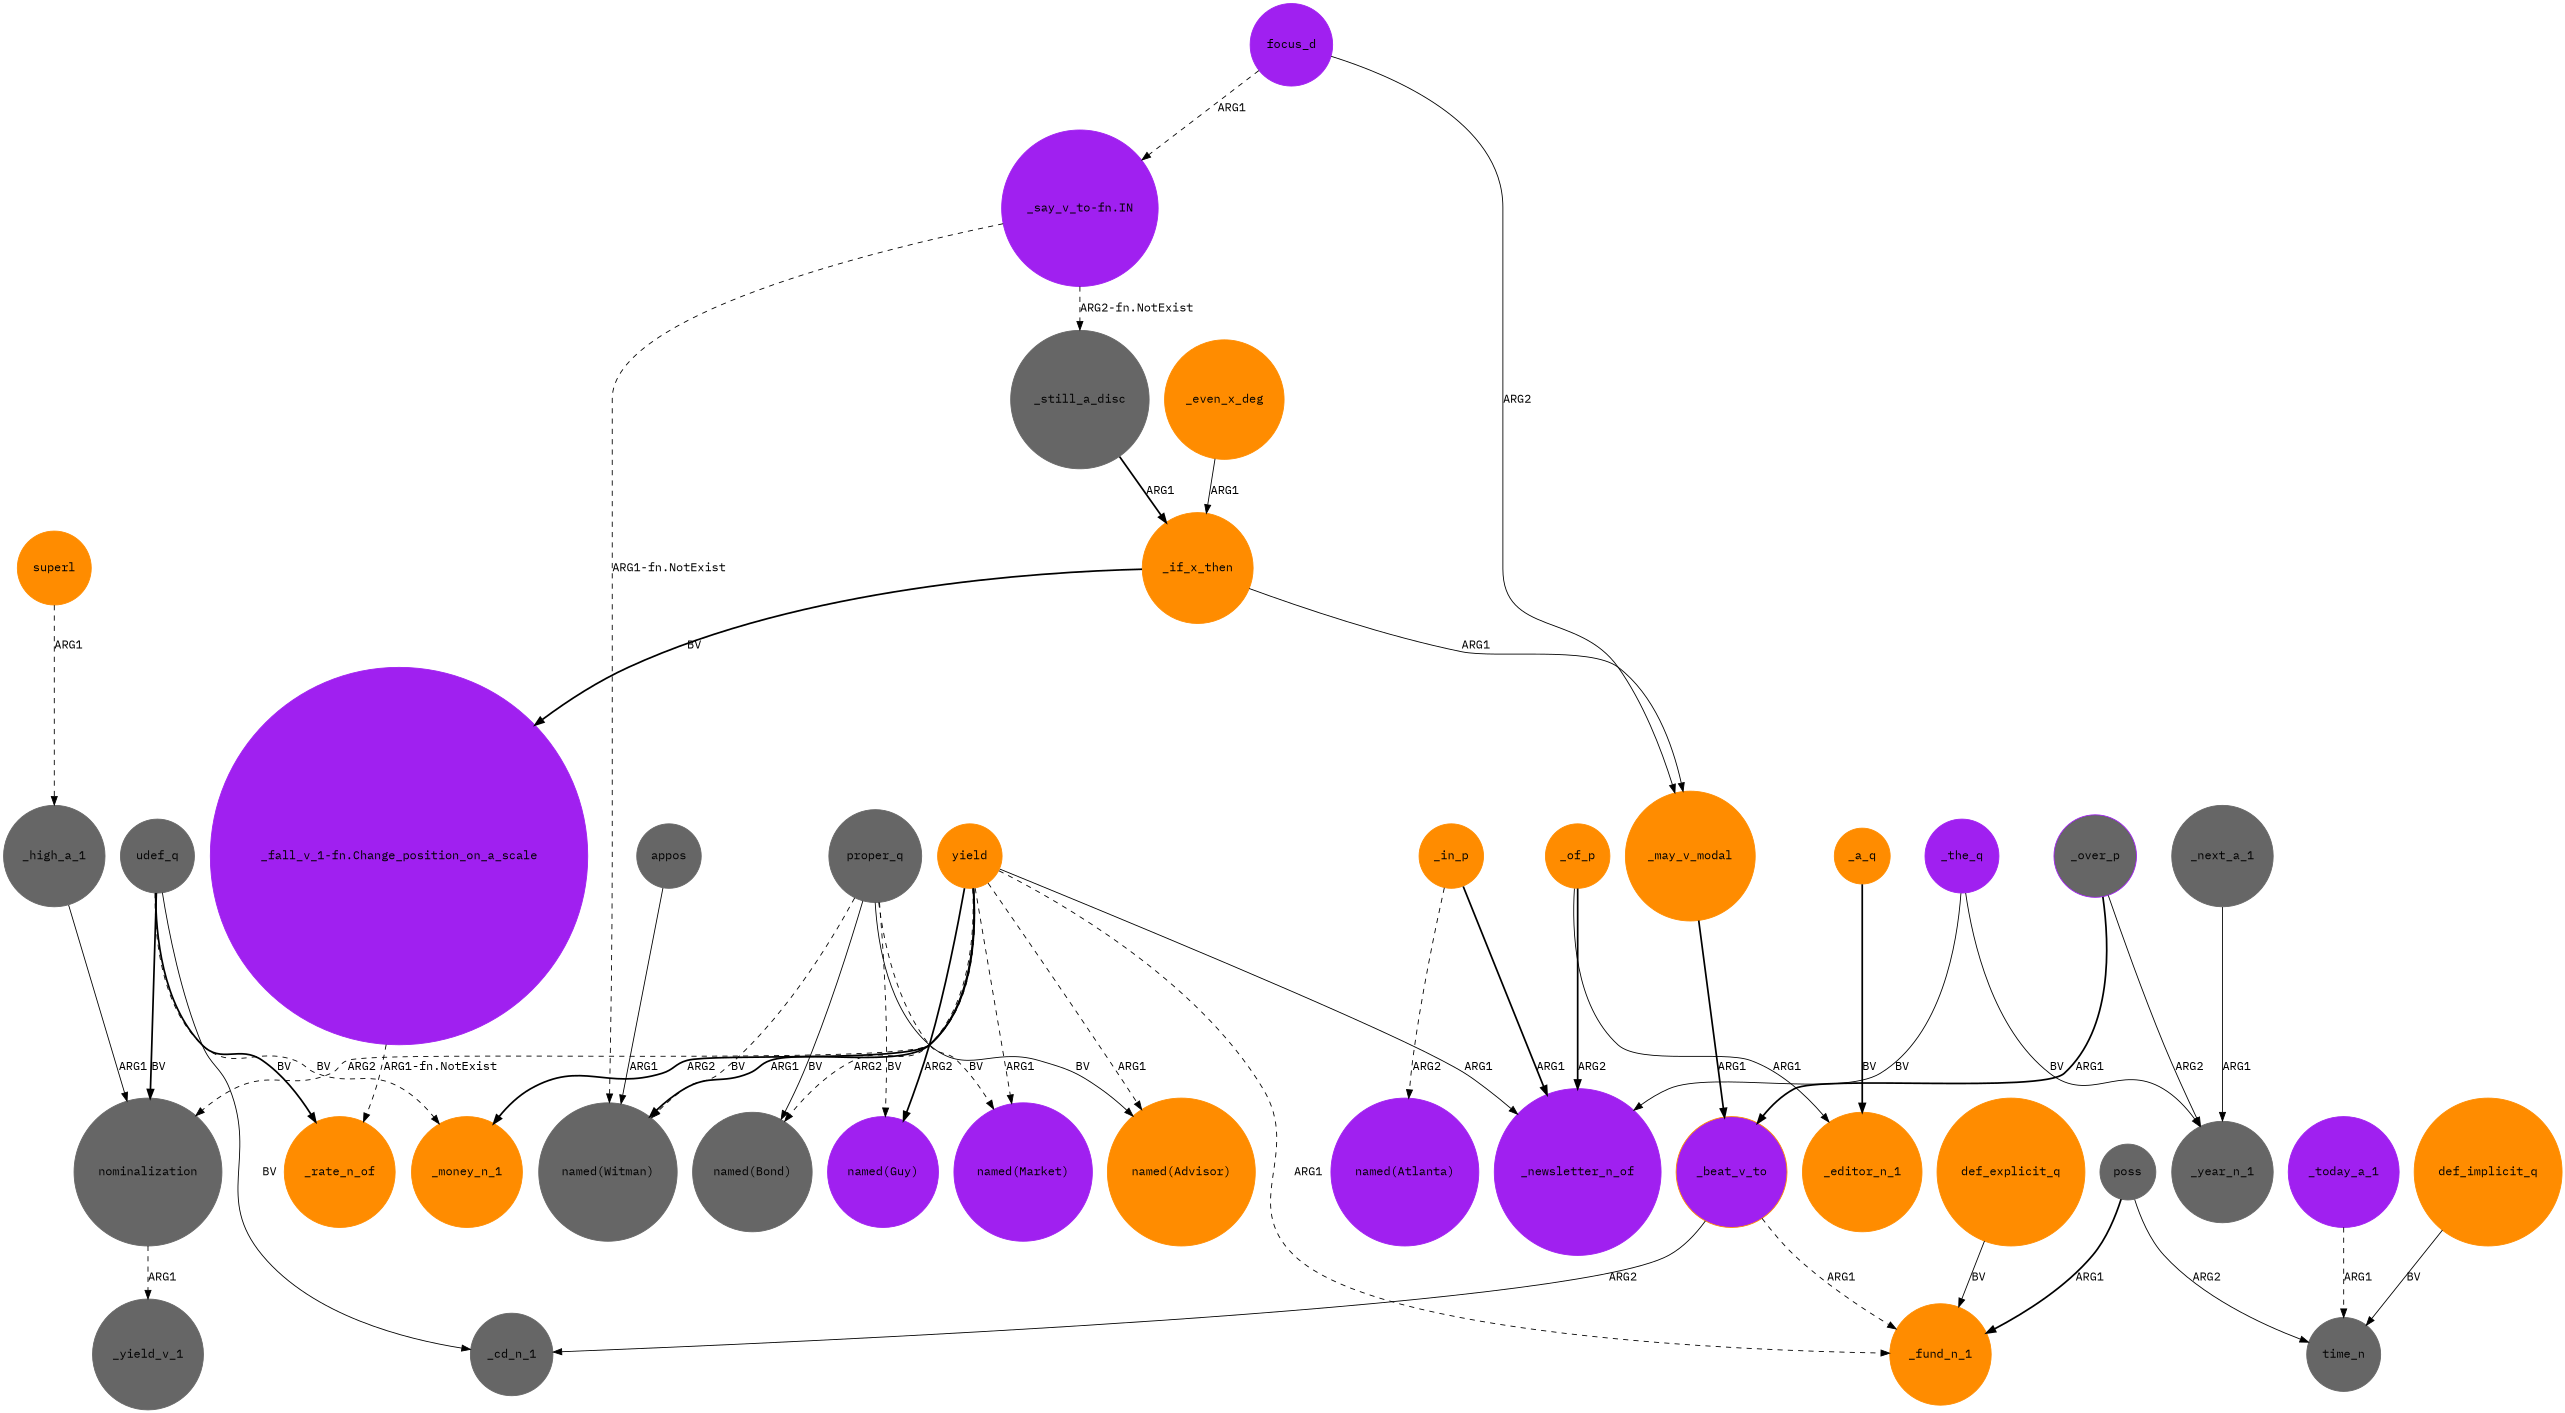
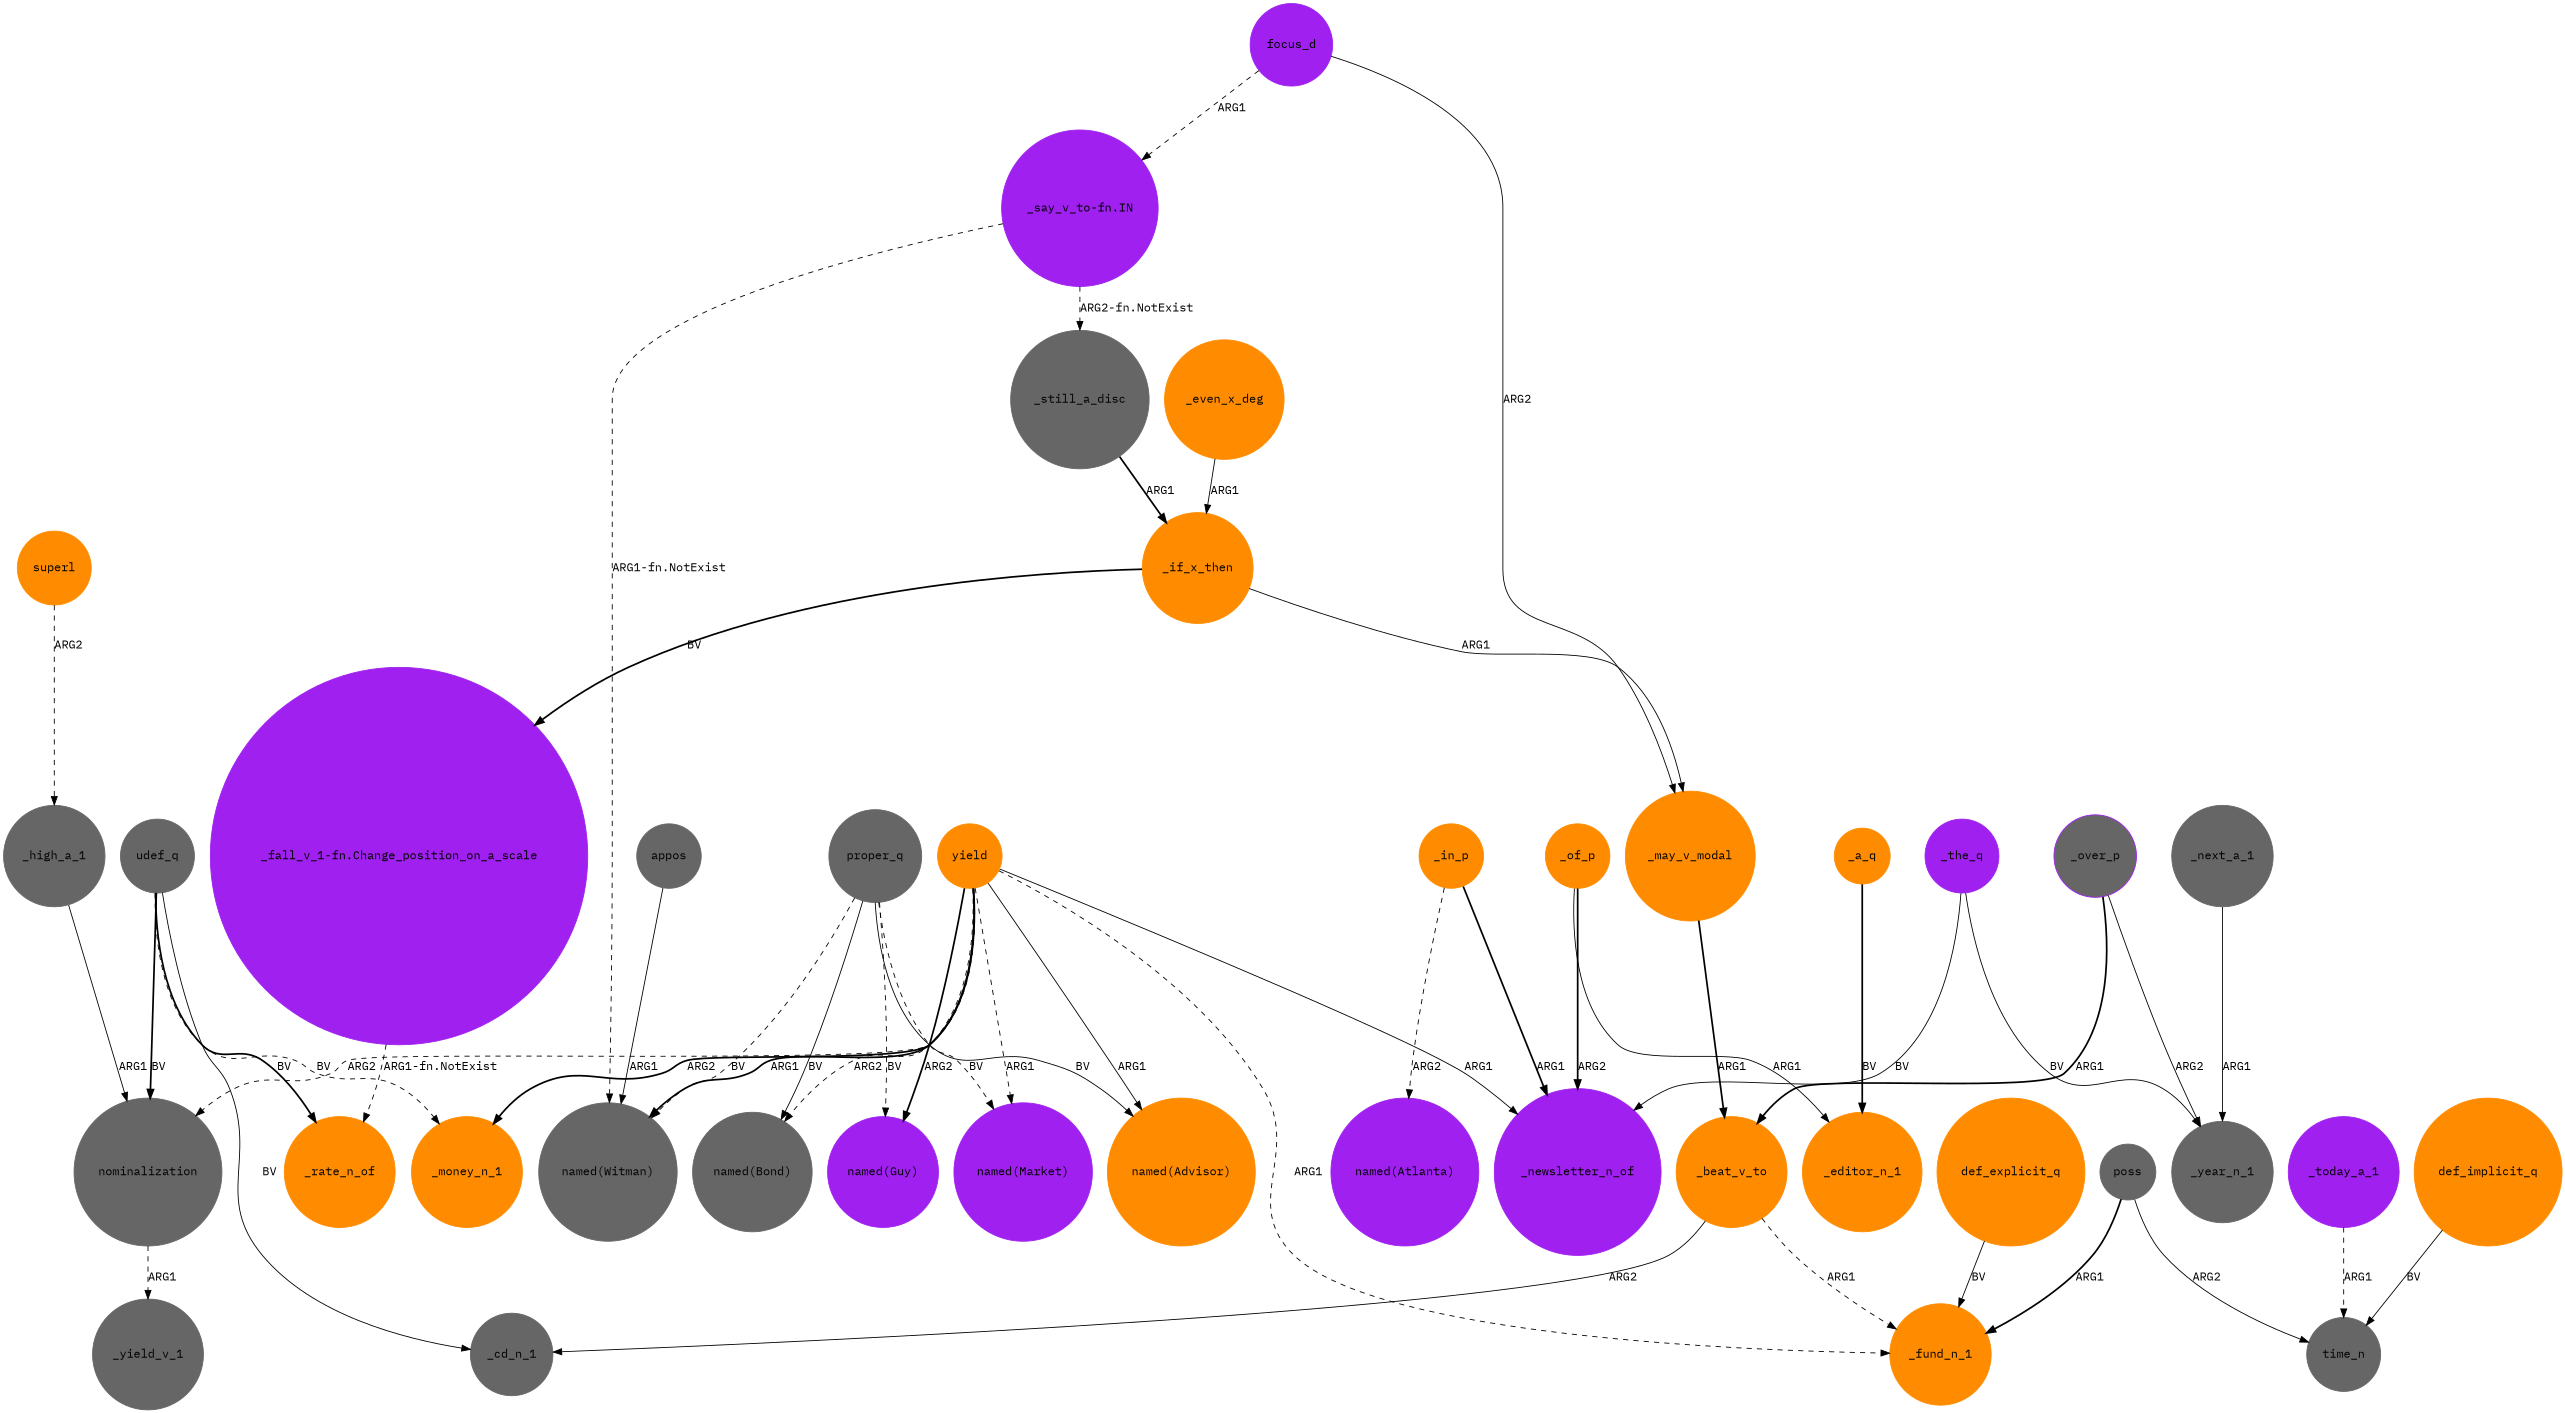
  digraph {
    fontname="IBM Plex Mono"
    node [color=darkorange fontname="IBM Plex Mono" shape=circle style=filled]
    edge [fontname="IBM Plex Mono" style=solid]
    _still_a_disc [color=gray40]
    _if_x_then
    _may_v_modal
    "_fall_v_1-fn.Change_position_on_a_scale" [color=purple]
-   _beat_v_to [fillcolor=purple]
+   _beat_v_to
    _rate_n_of
    appos [color=gray40]
    "named(Witman)" [color=gray40]
    udef_q [color=gray40]
    _money_n_1
    _cd_n_1 [color=gray40]
    nominalization [color=gray40]
    _yield_v_1 [color=gray40]
    "named(Atlanta)" [color=purple]
    _in_p
    _newsletter_n_of [color=purple]
    proper_q [color=gray40]
    "named(Bond)" [color=gray40]
    "named(Advisor)"
    "named(Guy)" [color=purple]
    "named(Market)" [color=purple]
    _fund_n_1
    n23 [label=yield]
    _today_a_1 [color=purple]
    time_n [color=gray40]
    def_implicit_q
    poss [color=gray40]
    _high_a_1 [color=gray40]
    superl
    focus_d [color=purple]
    "_say_v_to-fn.IN" [color=purple]
    def_explicit_q
    _even_x_deg
    _a_q
    _editor_n_1
    _of_p
    _next_a_1 [color=gray40]
    _year_n_1 [color=gray40]
    _the_q [color=purple]
    _over_p [color=purple fillcolor=gray40]
    _still_a_disc -> _if_x_then [label=ARG1 style=bold]
    _if_x_then -> _may_v_modal [label=ARG1]
    _if_x_then -> "_fall_v_1-fn.Change_position_on_a_scale" [label=BV style=bold]
    _may_v_modal -> _beat_v_to [label=ARG1 style=bold]
    "_fall_v_1-fn.Change_position_on_a_scale" -> _rate_n_of [label="ARG1-fn.NotExist" style=dashed]
    _beat_v_to -> _cd_n_1 [label=ARG2]
    _beat_v_to -> _fund_n_1 [label=ARG1 style=dashed]
    appos -> "named(Witman)" [label=ARG1]
    udef_q -> _rate_n_of [label=BV style=bold]
    udef_q -> _money_n_1 [label=BV style=dashed]
    udef_q -> _cd_n_1 [label=BV]
    udef_q -> nominalization [label=BV style=bold]
    nominalization -> _yield_v_1 [label=ARG1 style=dashed]
    _in_p -> "named(Atlanta)" [label=ARG2 style=dashed]
    _in_p -> _newsletter_n_of [label=ARG1 style=bold]
    proper_q -> "named(Witman)" [label=BV style=dashed]
    proper_q -> "named(Bond)" [label=BV]
    proper_q -> "named(Advisor)" [label=BV]
    proper_q -> "named(Guy)" [label=BV style=dashed]
    proper_q -> "named(Market)" [label=BV style=dashed]
    n23 -> "named(Witman)" [label=ARG1 style=bold]
    n23 -> _money_n_1 [label=ARG2 style=bold]
    n23 -> nominalization [label=ARG2 style=dashed]
    n23 -> _newsletter_n_of [label=ARG1]
    n23 -> "named(Bond)" [label=ARG2 style=dashed]
-   n23 -> "named(Advisor)" [label=ARG1 style=dashed]
+   n23 -> "named(Advisor)" [label=ARG1]
    n23 -> "named(Guy)" [label=ARG2 style=bold]
    n23 -> "named(Market)" [label=ARG1 style=dashed]
    n23 -> _fund_n_1 [label=ARG1 style=dashed]
    _today_a_1 -> time_n [label=ARG1 style=dashed]
    def_implicit_q -> time_n [label=BV]
    poss -> _fund_n_1 [label=ARG1 style=bold]
    poss -> time_n [label=ARG2]
    _high_a_1 -> nominalization [label=ARG1]
-   superl -> _high_a_1 [label=ARG1 style=dashed]
+   superl -> _high_a_1 [label=ARG2 style=dashed]
    focus_d -> _may_v_modal [label=ARG2]
    focus_d -> "_say_v_to-fn.IN" [label=ARG1 style=dashed]
    "_say_v_to-fn.IN" -> _still_a_disc [label="ARG2-fn.NotExist" style=dashed]
    "_say_v_to-fn.IN" -> "named(Witman)" [label="ARG1-fn.NotExist" style=dashed]
    def_explicit_q -> _fund_n_1 [label=BV]
    _even_x_deg -> _if_x_then [label=ARG1]
    _a_q -> _editor_n_1 [label=BV style=bold]
    _of_p -> _newsletter_n_of [label=ARG2 style=bold]
    _of_p -> _editor_n_1 [label=ARG1]
    _next_a_1 -> _year_n_1 [label=ARG1]
    _the_q -> _newsletter_n_of [label=BV]
    _the_q -> _year_n_1 [label=BV]
    _over_p -> _beat_v_to [label=ARG1 style=bold]
    _over_p -> _year_n_1 [label=ARG2]
  }
